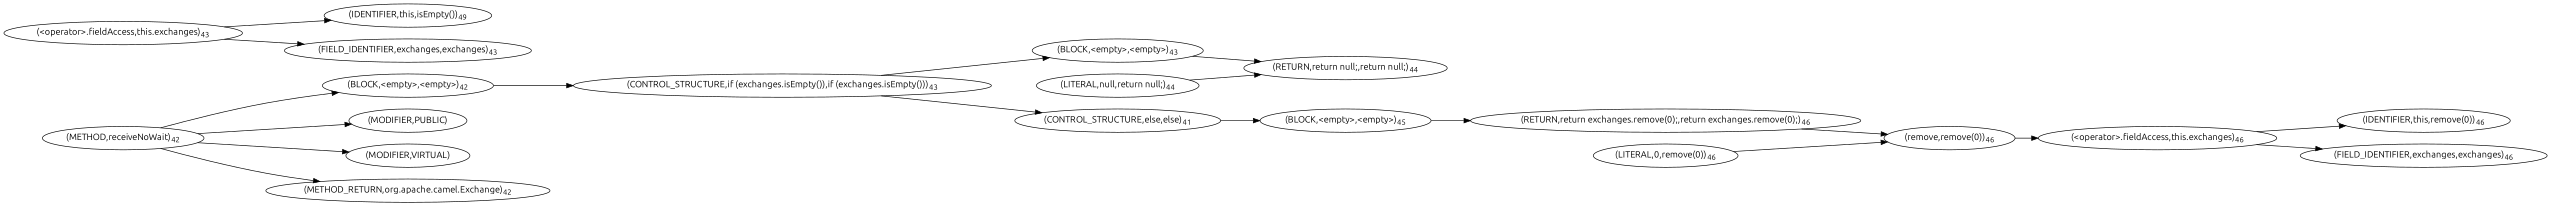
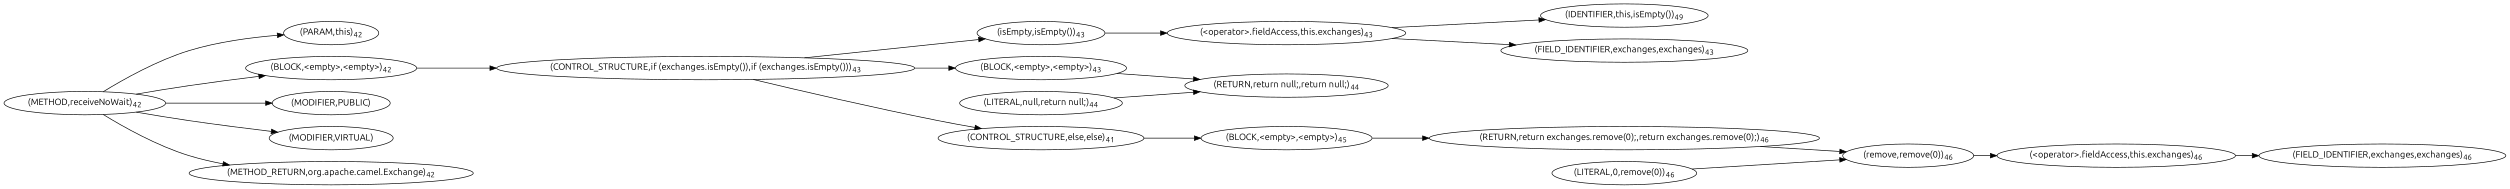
  digraph {
    fontname=Ubuntu
    rankdir=LR
    node [fontname=Ubuntu]
    edge [fontname=Ubuntu]
    n1 [label=<(METHOD,receiveNoWait)<SUB>42</SUB>>]
+   n2 [label=<(PARAM,this)<SUB>42</SUB>>]
    n3 [label=<(BLOCK,&lt;empty&gt;,&lt;empty&gt;)<SUB>42</SUB>>]
    n4 [label=<(MODIFIER,PUBLIC)>]
    n5 [label=<(MODIFIER,VIRTUAL)>]
    n6 [label=<(METHOD_RETURN,org.apache.camel.Exchange)<SUB>42</SUB>>]
    n7 [label=<(CONTROL_STRUCTURE,if (exchanges.isEmpty()),if (exchanges.isEmpty()))<SUB>43</SUB>>]
+   n8 [label=<(isEmpty,isEmpty())<SUB>43</SUB>>]
    n9 [label=<(BLOCK,&lt;empty&gt;,&lt;empty&gt;)<SUB>43</SUB>>]
    n10 [label=<(CONTROL_STRUCTURE,else,else)<SUB>41</SUB>>]
    n11 [label=<(&lt;operator&gt;.fieldAccess,this.exchanges)<SUB>43</SUB>>]
    n12 [label=<(RETURN,return null;,return null;)<SUB>44</SUB>>]
    n13 [label=<(BLOCK,&lt;empty&gt;,&lt;empty&gt;)<SUB>45</SUB>>]
    n14 [label=<(IDENTIFIER,this,isEmpty())<SUB>49</SUB>>]
    n15 [label=<(FIELD_IDENTIFIER,exchanges,exchanges)<SUB>43</SUB>>]
    n16 [label=<(LITERAL,null,return null;)<SUB>44</SUB>>]
    n17 [label=<(RETURN,return exchanges.remove(0);,return exchanges.remove(0);)<SUB>46</SUB>>]
    n18 [label=<(remove,remove(0))<SUB>46</SUB>>]
    n19 [label=<(&lt;operator&gt;.fieldAccess,this.exchanges)<SUB>46</SUB>>]
-   n20 [label=<(IDENTIFIER,this,remove(0))<SUB>46</SUB>>]
    n21 [label=<(FIELD_IDENTIFIER,exchanges,exchanges)<SUB>46</SUB>>]
    n22 [label=<(LITERAL,0,remove(0))<SUB>46</SUB>>]
+   n1 -> n2
    n1 -> n3
    n1 -> n4
    n1 -> n5
    n1 -> n6
    n3 -> n7
+   n7 -> n8
    n7 -> n9
    n7 -> n10
+   n8 -> n11
    n9 -> n12
    n10 -> n13
    n11 -> n14
    n11 -> n15
    n13 -> n17
    n16 -> n12
    n17 -> n18
    n18 -> n19
-   n19 -> n20
    n19 -> n21
    n22 -> n18
  }
